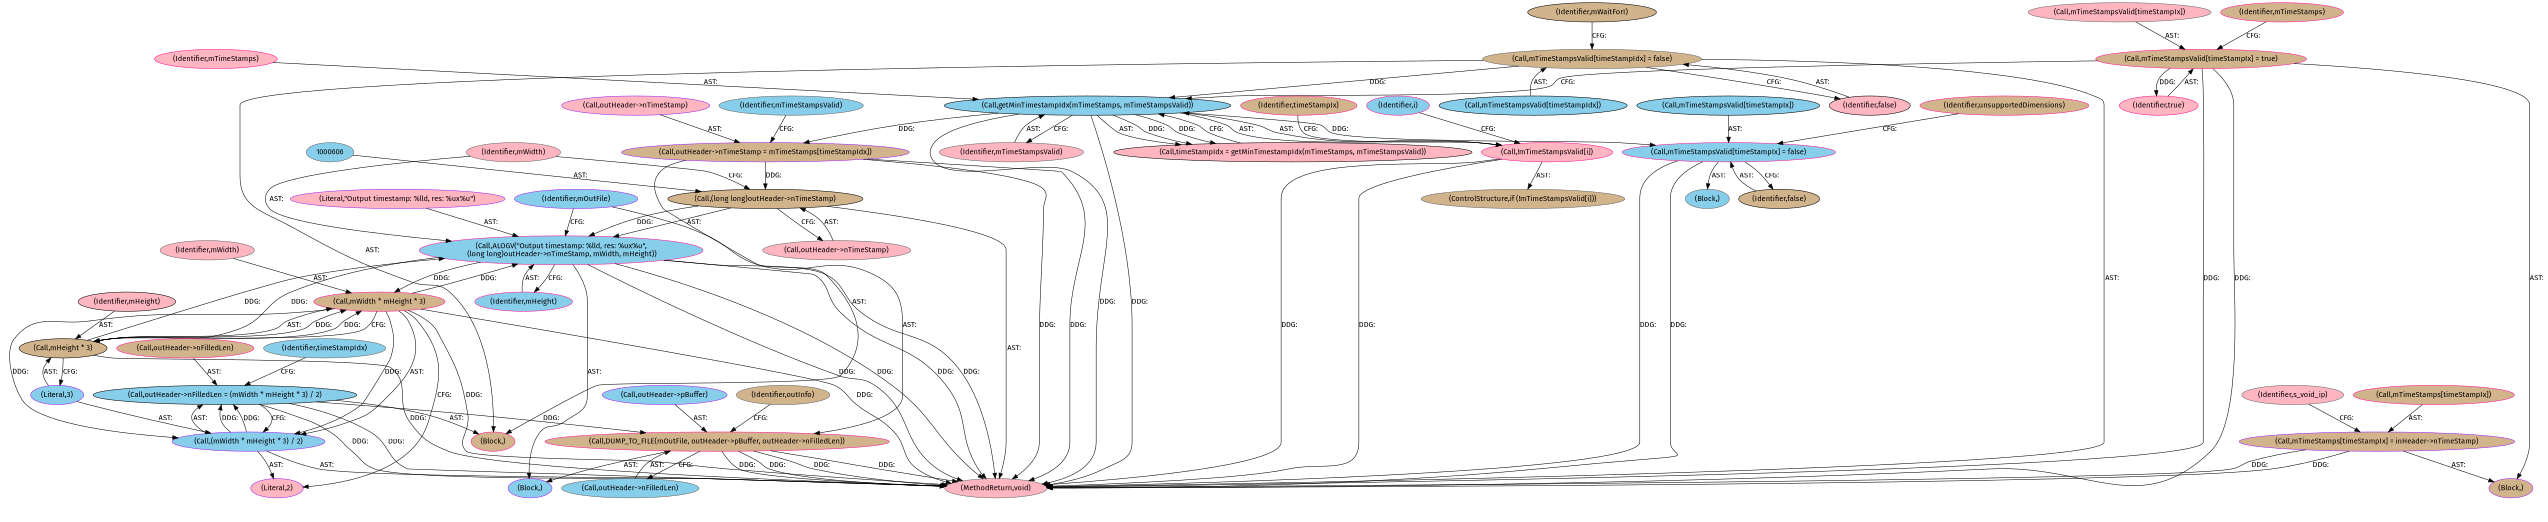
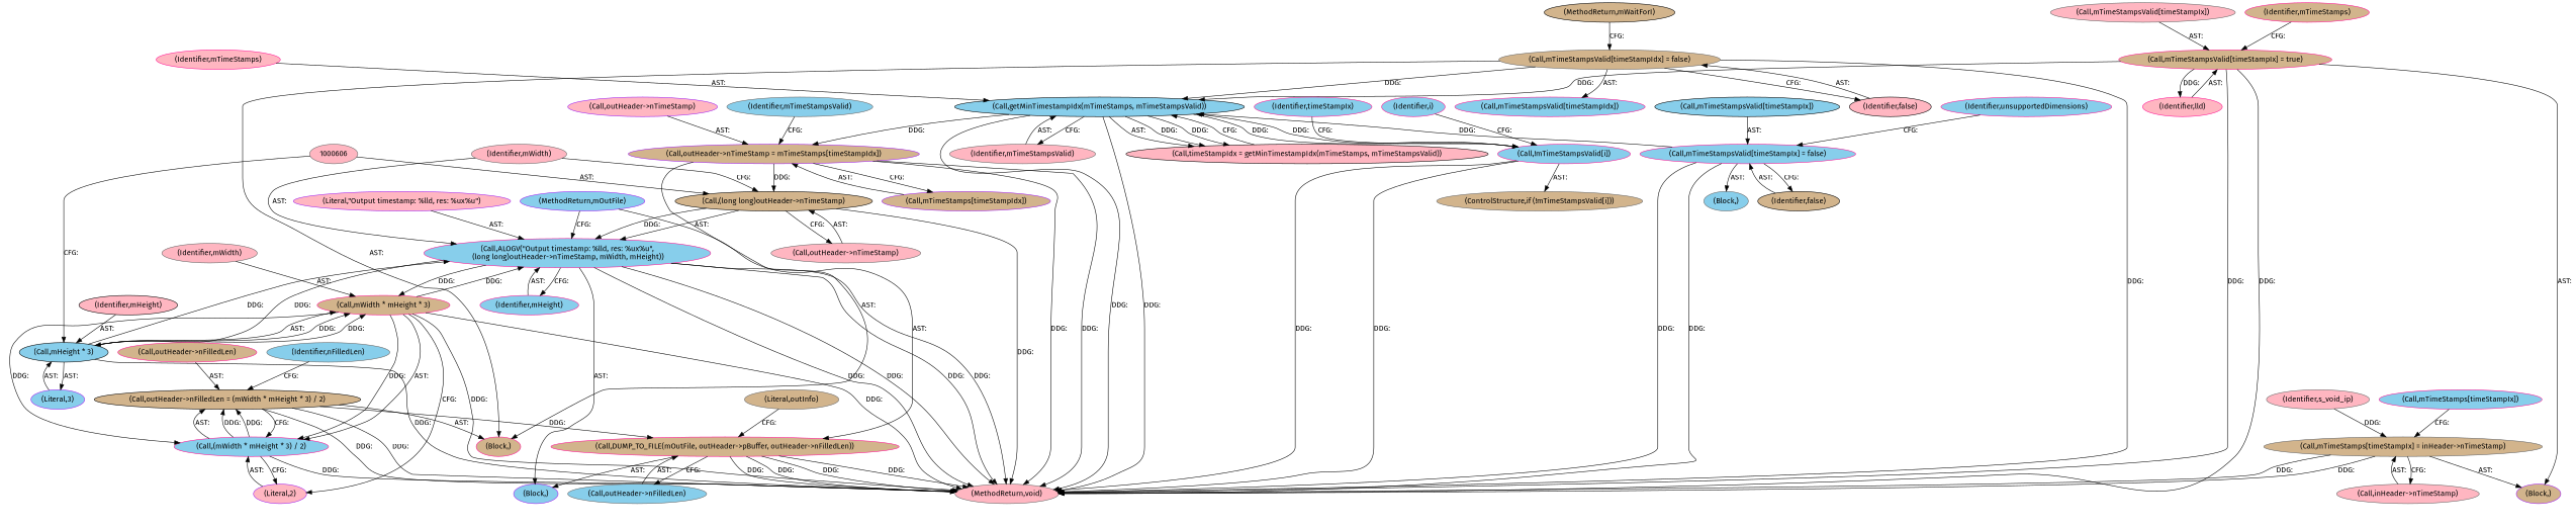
  digraph {
    fontname="Fira Sans"
    node [color=deeppink fillcolor=tan fontname="Fira Sans" style=filled]
    edge [fontname="Fira Sans"]
-   n1 [color=black fillcolor=skyblue label="(Call,outHeader->nFilledLen = (mWidth * mHeight * 3) / 2)"]
-   n2 [color=purple fillcolor=skyblue label="(Call,(mWidth * mHeight * 3) / 2)"]
+   n1 [color=black label="(Call,outHeader->nFilledLen = (mWidth * mHeight * 3) / 2)"]
+   n2 [fillcolor=skyblue label="(Call,(mWidth * mHeight * 3) / 2)"]
    n3 [label="(Call,DUMP_TO_FILE(mOutFile, outHeader->pBuffer, outHeader->nFilledLen))"]
    n4 [color=gray40 fillcolor=lightpink label="(MethodReturn,void)"]
    n5 [label="(Block,)"]
    n6 [color=purple fillcolor=lightpink label="(Literal,2)"]
    n7 [color=purple fillcolor=skyblue label="(Block,)"]
    n8 [color=gray40 fillcolor=skyblue label="(Call,outHeader->nFilledLen)"]
    n9 [label="(Call,mWidth * mHeight * 3)"]
    n10 [fillcolor=skyblue label="(Call,ALOGV(\"Output timestamp: %lld, res: %ux%u\",\n (long long)outHeader->nTimeStamp, mWidth, mHeight))"]
-   n11 [color=black label="(Call,mHeight * 3)"]
+   n11 [color=black fillcolor=skyblue label="(Call,mHeight * 3)"]
    n12 [fillcolor=skyblue label="(Identifier,mHeight)"]
    n13 [color=purple fillcolor=skyblue label="(Literal,3)"]
    n14 [color=black label="(Call,(long long)outHeader->nTimeStamp)"]
    n15 [color=gray40 fillcolor=lightpink label="(Call,outHeader->nTimeStamp)"]
    n16 [color=purple label="(Call,outHeader->nTimeStamp = mTimeStamps[timeStampIdx])"]
+   n17 [color=purple label="(Call,mTimeStamps[timeStampIdx])"]
    n18 [color=black fillcolor=skyblue label="(Call,getMinTimestampIdx(mTimeStamps, mTimeStampsValid))"]
-   n19 [fillcolor=lightpink label="(Call,!mTimeStampsValid[i])"]
+   n19 [fillcolor=skyblue label="(Call,!mTimeStampsValid[i])"]
    n20 [color=gray40 fillcolor=lightpink label="(Identifier,mTimeStampsValid)"]
    n21 [color=black fillcolor=lightpink label="(Call,timeStampIdx = getMinTimestampIdx(mTimeStamps, mTimeStampsValid))"]
    n22 [color=gray40 label="(ControlStructure,if (!mTimeStampsValid[i]))"]
-   n23 [color=purple label="(Call,mTimeStamps[timeStampIx] = inHeader->nTimeStamp)"]
+   n23 [color=gray40 label="(Call,mTimeStamps[timeStampIx] = inHeader->nTimeStamp)"]
+   n24 [color=gray40 fillcolor=lightpink label="(Call,inHeader->nTimeStamp)"]
    n25 [color=purple label="(Block,)"]
    n26 [color=gray40 label="(Call,mTimeStampsValid[timeStampIdx] = false)"]
    n27 [color=black fillcolor=lightpink label="(Identifier,false)"]
    n28 [fillcolor=skyblue label="(Call,mTimeStampsValid[timeStampIx] = false)"]
    n29 [color=gray40 fillcolor=skyblue label="(Block,)"]
    n30 [color=black label="(Identifier,false)"]
    n31 [label="(Call,mTimeStampsValid[timeStampIx] = true)"]
-   n32 [fillcolor=lightpink label="(Identifier,true)"]
+   n32 [fillcolor=lightpink label="(Identifier,lld)"]
    n33 [color=gray40 fillcolor=skyblue label="(Identifier,mTimeStampsValid)"]
    n34 [color=gray40 fillcolor=lightpink label="(Identifier,mWidth)"]
-   n35 [color=purple fillcolor=skyblue label="(Identifier,mOutFile)"]
-   n36 [color=black label="(Identifier,mWaitForI)"]
-   n37 [label="(Call,mTimeStamps[timeStampIx])"]
-   n38 [label="(Identifier,unsupportedDimensions)"]
+   n35 [color=purple fillcolor=skyblue label="(MethodReturn,mOutFile)"]
+   n36 [color=black label="(MethodReturn,mWaitForI)"]
+   n37 [fillcolor=skyblue label="(Call,mTimeStamps[timeStampIx])"]
+   n38 [fillcolor=skyblue label="(Identifier,unsupportedDimensions)"]
    n39 [fillcolor=lightpink label="(Identifier,mTimeStamps)"]
-   n40 [color=gray40 label="(Identifier,outInfo)"]
-   n41 [color=gray40 fillcolor=skyblue label="(Identifier,timeStampIdx)"]
+   n40 [color=gray40 label="(Literal,outInfo)"]
+   n41 [color=gray40 fillcolor=skyblue label="(Identifier,nFilledLen)"]
    n42 [color=purple fillcolor=lightpink label="(Literal,\"Output timestamp: %lld, res: %ux%u\")"]
-   n43 [label="(Identifier,timeStampIx)"]
+   n43 [fillcolor=skyblue label="(Identifier,timeStampIx)"]
    n44 [color=black fillcolor=skyblue label="(Call,mTimeStampsValid[timeStampIx])"]
    n45 [color=gray40 fillcolor=lightpink label="(Call,mTimeStampsValid[timeStampIx])"]
-   n46 [color=purple fillcolor=skyblue label="(Call,outHeader->pBuffer)"]
-   n47 [color=black fillcolor=skyblue label="(Call,mTimeStampsValid[timeStampIdx])"]
+   n47 [fillcolor=skyblue label="(Call,mTimeStampsValid[timeStampIdx])"]
    n48 [label="(Call,outHeader->nFilledLen)"]
    n49 [color=gray40 fillcolor=lightpink label="(Identifier,s_void_ip)"]
    n50 [label="(Identifier,mTimeStamps)"]
    n51 [color=gray40 fillcolor=lightpink label="(Identifier,mWidth)"]
    n52 [color=purple fillcolor=lightpink label="(Call,outHeader->nTimeStamp)"]
    n53 [color=black fillcolor=lightpink label="(Identifier,mHeight)"]
    n54 [fillcolor=skyblue label="(Identifier,i)"]
-   1000606 [color=gray40 fillcolor=skyblue]
+   1000606 [color=gray40 fillcolor=lightpink]
    n1 -> n2 [label="CFG: "]
    n1 -> n3 [label="DDG: "]
    n1 -> n4 [label="DDG: "]
    n1 -> n4 [label="DDG: "]
    n1 -> n5 [label="AST: "]
    n2 -> n1 [label="AST: "]
    n2 -> n1 [label="DDG: "]
    n2 -> n1 [label="DDG: "]
-   n2 -> n4 [label="AST: "]
-   n2 -> n6 [label="AST: "]
+   n2 -> n4 [label="DDG: "]
+   n2 -> n6 [label="CFG: "]
    n3 -> n4 [label="DDG: "]
    n3 -> n4 [label="DDG: "]
    n3 -> n4 [label="DDG: "]
    n3 -> n4 [label="DDG: "]
    n3 -> n7 [label="AST: "]
    n3 -> n8 [label="CFG: "]
-   n13 -> n2 [label="AST: "]
+   n6 -> n2 [label="AST: "]
    n8 -> n3 [label="AST: "]
    n9 -> n2 [label="AST: "]
    n9 -> n2 [label="DDG: "]
    n9 -> n2 [label="DDG: "]
    n9 -> n4 [label="DDG: "]
    n9 -> n4 [label="DDG: "]
    n9 -> n6 [label="CFG: "]
    n9 -> n10 [label="DDG: "]
-   n9 -> n11 [label="CFG: "]
+   1000606 -> n11 [label="CFG: "]
    n10 -> n4 [label="DDG: "]
    n10 -> n4 [label="DDG: "]
    n10 -> n4 [label="DDG: "]
    n10 -> n4 [label="DDG: "]
    n10 -> n7 [label="AST: "]
    n10 -> n9 [label="DDG: "]
    n10 -> n11 [label="DDG: "]
    n10 -> n12 [label="CFG: "]
    n11 -> n4 [label="DDG: "]
    n11 -> n9 [label="AST: "]
    n11 -> n9 [label="DDG: "]
    n11 -> n9 [label="DDG: "]
    n11 -> n10 [label="DDG: "]
-   n11 -> n13 [label="CFG: "]
+   n11 -> n13 [label="AST: "]
    n12 -> n10 [label="AST: "]
    n13 -> n11 [label="AST: "]
-   n14 -> n4 [label="AST: "]
+   n14 -> n4 [label="DDG: "]
    n14 -> n10 [label="AST: "]
    n14 -> n10 [label="DDG: "]
    n14 -> n15 [label="CFG: "]
    n15 -> n14 [label="AST: "]
    n16 -> n4 [label="DDG: "]
    n16 -> n4 [label="DDG: "]
    n16 -> n5 [label="AST: "]
    n16 -> n14 [label="DDG: "]
+   n16 -> n17 [label="CFG: "]
+   n17 -> n16 [label="AST: "]
    n18 -> n4 [label="DDG: "]
    n18 -> n4 [label="DDG: "]
    n18 -> n16 [label="DDG: "]
-   n18 -> n19 [label="AST: "]
+   n18 -> n19 [label="DDG: "]
    n18 -> n20 [label="CFG: "]
    n18 -> n21 [label="AST: "]
    n18 -> n21 [label="DDG: "]
    n18 -> n21 [label="DDG: "]
    n19 -> n4 [label="DDG: "]
    n19 -> n4 [label="DDG: "]
-   n19 -> n18 [label="AST: "]
+   n19 -> n18 [label="DDG: "]
    n19 -> n22 [label="AST: "]
    n20 -> n18 [label="AST: "]
    n21 -> n18 [label="CFG: "]
    n23 -> n4 [label="DDG: "]
    n23 -> n4 [label="DDG: "]
+   n23 -> n24 [label="CFG: "]
    n23 -> n25 [label="AST: "]
-   n26 -> n4 [label="AST: "]
+   n24 -> n23 [label="AST: "]
+   n26 -> n4 [label="DDG: "]
    n26 -> n5 [label="AST: "]
    n26 -> n18 [label="DDG: "]
    n26 -> n27 [label="CFG: "]
    n27 -> n26 [label="AST: "]
    n28 -> n4 [label="DDG: "]
    n28 -> n4 [label="DDG: "]
-   n18 -> n28 [label="DDG: "]
+   n28 -> n18 [label="DDG: "]
    n28 -> n29 [label="AST: "]
    n28 -> n30 [label="CFG: "]
    n30 -> n28 [label="AST: "]
    n31 -> n4 [label="DDG: "]
    n31 -> n4 [label="DDG: "]
-   n31 -> n18 [label="CFG: "]
+   n31 -> n18 [label="DDG: "]
    n31 -> n25 [label="AST: "]
    n31 -> n32 [label="DDG: "]
    n32 -> n31 [label="AST: "]
    n33 -> n16 [label="CFG: "]
    n34 -> n10 [label="AST: "]
    n34 -> n14 [label="CFG: "]
    n35 -> n3 [label="AST: "]
    n35 -> n10 [label="CFG: "]
    n36 -> n26 [label="CFG: "]
-   n37 -> n23 [label="AST: "]
+   n37 -> n23 [label="CFG: "]
    n38 -> n28 [label="CFG: "]
    n39 -> n18 [label="AST: "]
    n40 -> n3 [label="CFG: "]
    n41 -> n1 [label="CFG: "]
    n42 -> n10 [label="AST: "]
    n43 -> n19 [label="CFG: "]
    n44 -> n28 [label="AST: "]
    n45 -> n31 [label="AST: "]
-   n46 -> n3 [label="AST: "]
-   n47 -> n26 [label="AST: "]
+   n26 -> n47 [label="AST: "]
    n48 -> n1 [label="AST: "]
-   n49 -> n23 [label="CFG: "]
+   n49 -> n23 [label="DDG: "]
    n50 -> n31 [label="CFG: "]
    n51 -> n9 [label="AST: "]
    n52 -> n16 [label="AST: "]
    n53 -> n11 [label="AST: "]
    n54 -> n19 [label="CFG: "]
    1000606 -> n14 [label="AST: "]
  }
